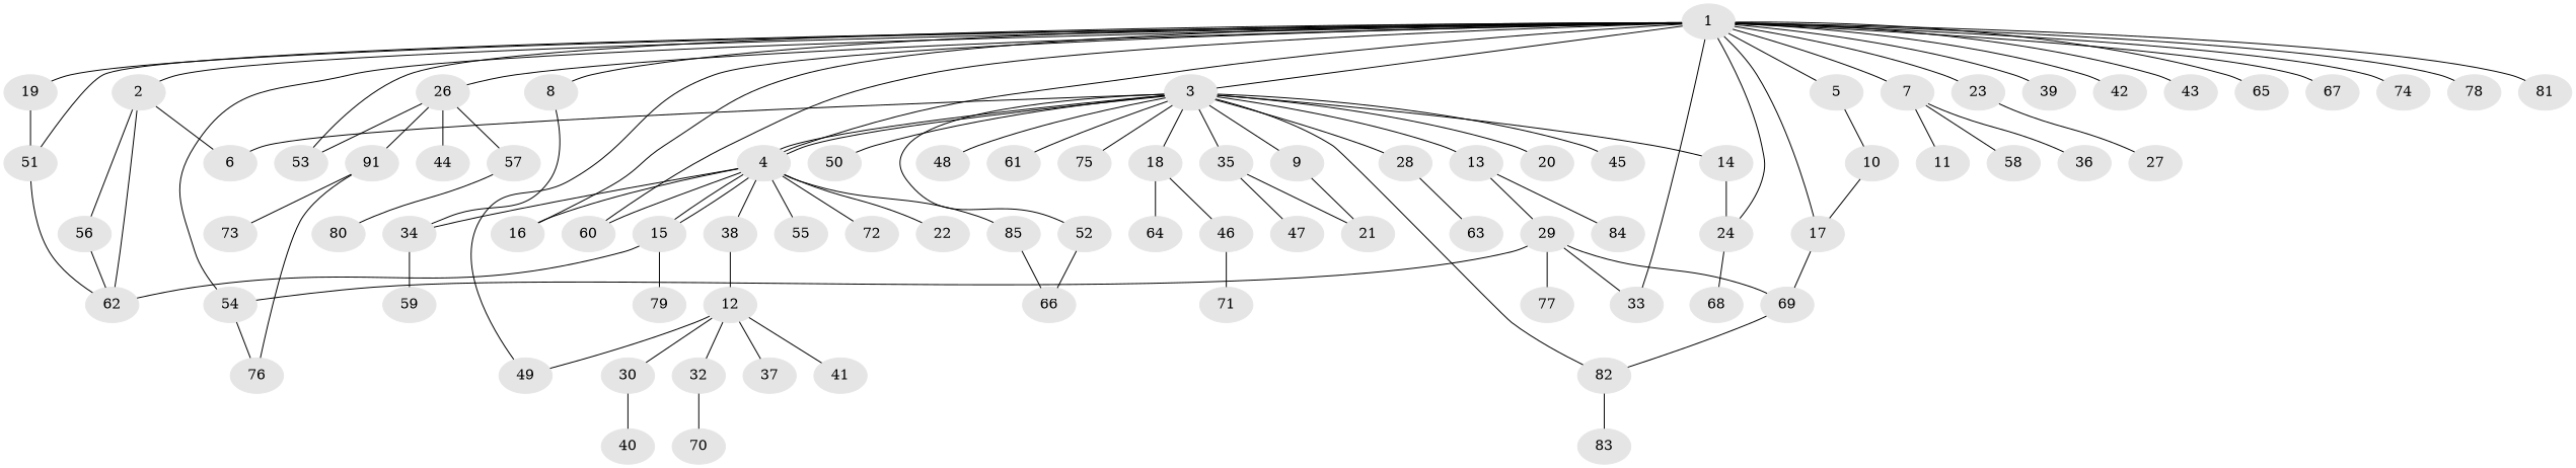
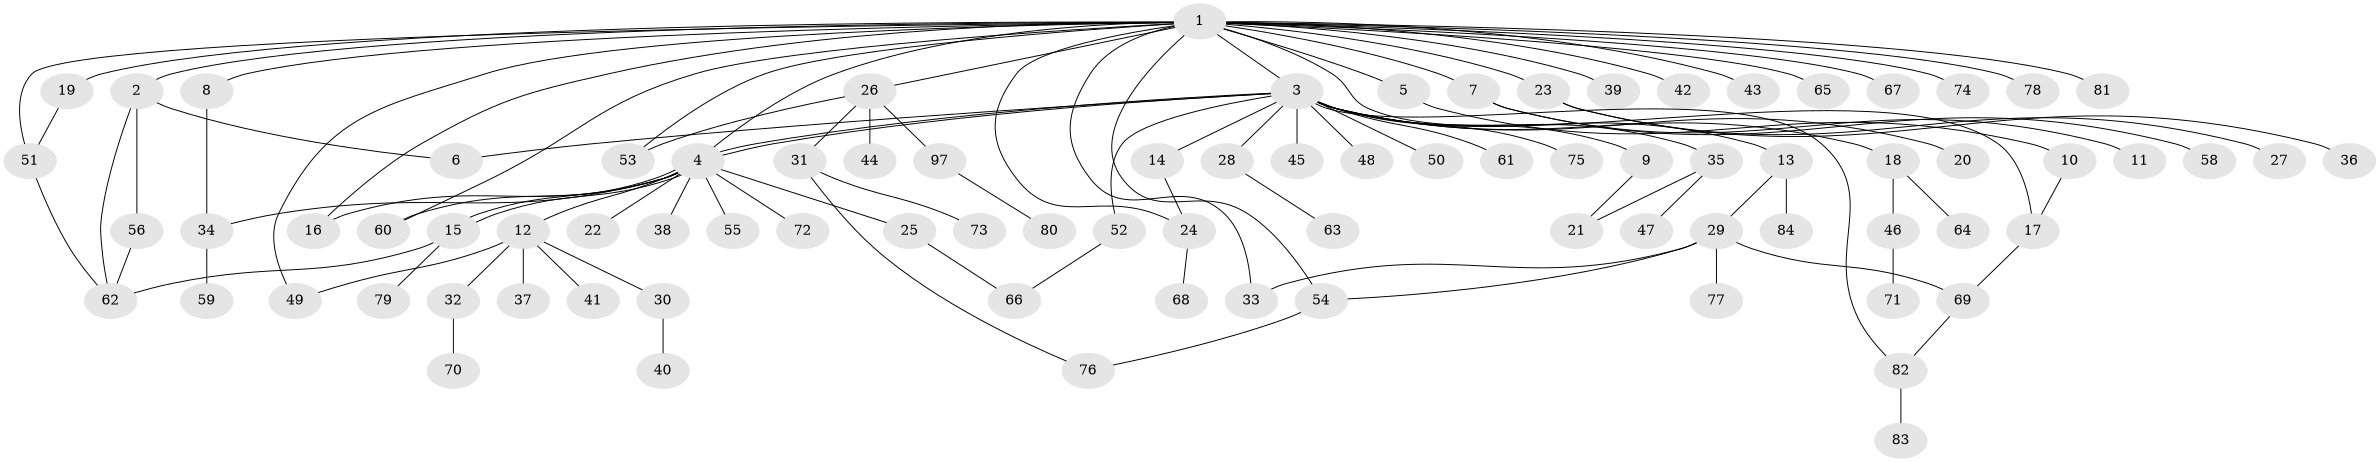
  graph {
    node [color=gray90 style=filled]
    1
    2
    3
    4
    5
    7
    8
    16
    17
    19
    23
    24
    26
    33
    39
    42
    43
    49
    51
    53
    54
    60
    65
    67
    74
    78
    81
    6
    56
    62
    9
    13
    14
    18
    20
    28
    35
    45
    48
    50
    52
    61
    75
    82
    12
    15
    22
-   25 [label=85]
+   25
    34
    38
    55
    72
    10
    11
    58
    69
    27
    36
    68
-   31 [label=91]
+   31
    44
-   57
+   57 [label=97]
    76
    21
    29
    84
    46
    64
    63
    47
    66
    83
    30
    32
    37
    41
    79
    59
    40
    70
    77
    71
    73
    80
    1 -- 2
    1 -- 3
    1 -- 4
    1 -- 5
    1 -- 7
    1 -- 8
    1 -- 16
    1 -- 17
    1 -- 19
    1 -- 23
    1 -- 24
    1 -- 26
    1 -- 33
    1 -- 39
    1 -- 42
    1 -- 43
    1 -- 49
    1 -- 51
    1 -- 53
    1 -- 54
    1 -- 60
    1 -- 65
    1 -- 67
    1 -- 74
    1 -- 78
    1 -- 81
    2 -- 6
    2 -- 56
    2 -- 62
    3 -- 4
    3 -- 4
    3 -- 6
    3 -- 9
    3 -- 13
    3 -- 14
    3 -- 18
    3 -- 20
    3 -- 28
    3 -- 35
    3 -- 45
    3 -- 48
    3 -- 50
    3 -- 52
    3 -- 61
    3 -- 75
    3 -- 82
    4 -- 16
    4 -- 60
-   38 -- 12
+   4 -- 12
    4 -- 15
    4 -- 15
    4 -- 22
    4 -- 25
    4 -- 34
    4 -- 38
    4 -- 55
    4 -- 72
    5 -- 10
    7 -- 11
    7 -- 58
    8 -- 34
    17 -- 69
    19 -- 51
    23 -- 27
-   7 -- 36
+   23 -- 36
    24 -- 68
    26 -- 53
    26 -- 31
    26 -- 44
    26 -- 57
    51 -- 62
    54 -- 76
    56 -- 62
    9 -- 21
    13 -- 29
    13 -- 84
    14 -- 24
    18 -- 46
    18 -- 64
    28 -- 63
    35 -- 21
    35 -- 47
    52 -- 66
    82 -- 83
    12 -- 49
    12 -- 30
    12 -- 32
    12 -- 37
    12 -- 41
    15 -- 62
    15 -- 79
    25 -- 66
    34 -- 59
    10 -- 17
    69 -- 82
    31 -- 76
    31 -- 73
    57 -- 80
    29 -- 33
    29 -- 54
    29 -- 69
    29 -- 77
    46 -- 71
    30 -- 40
    32 -- 70
  }
